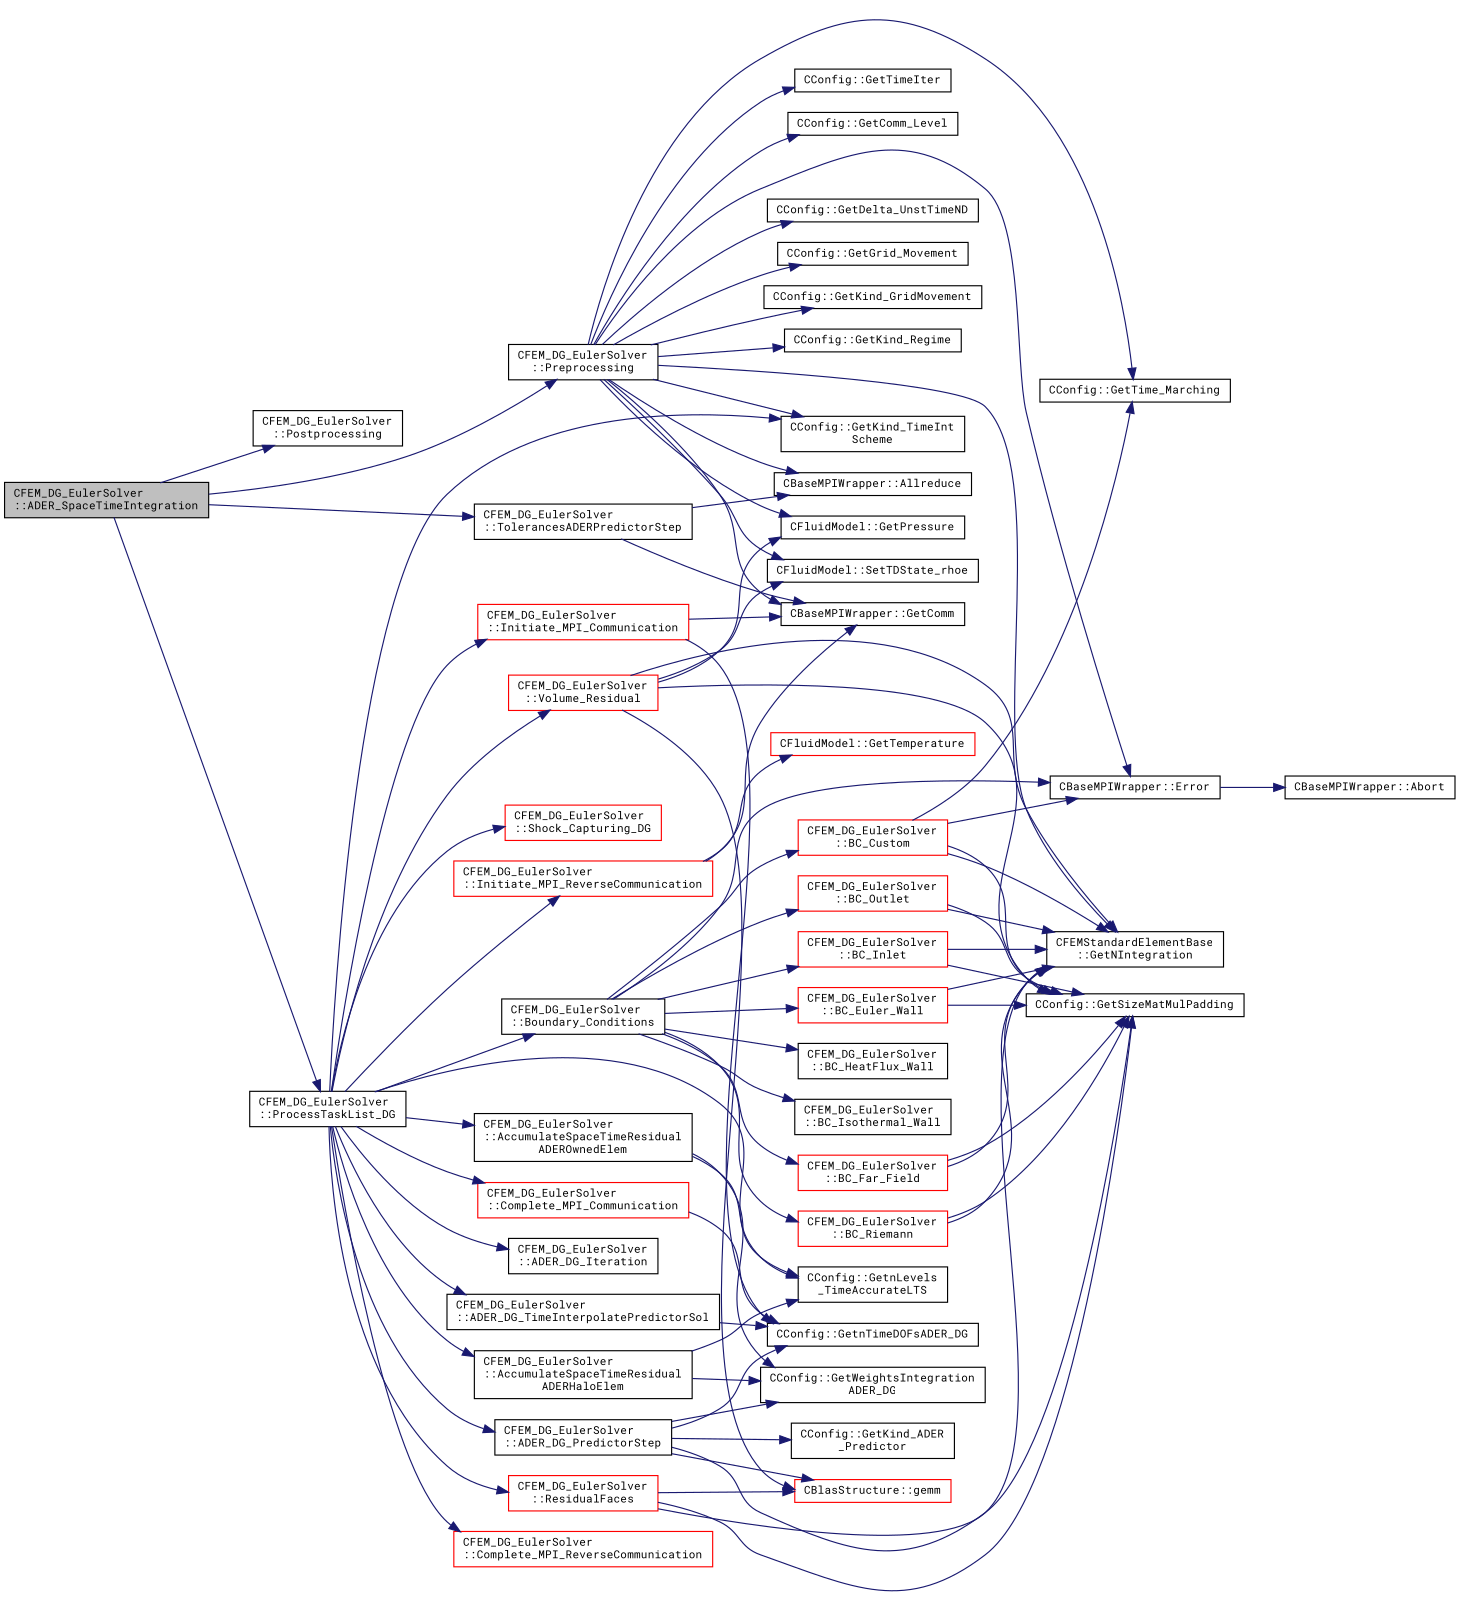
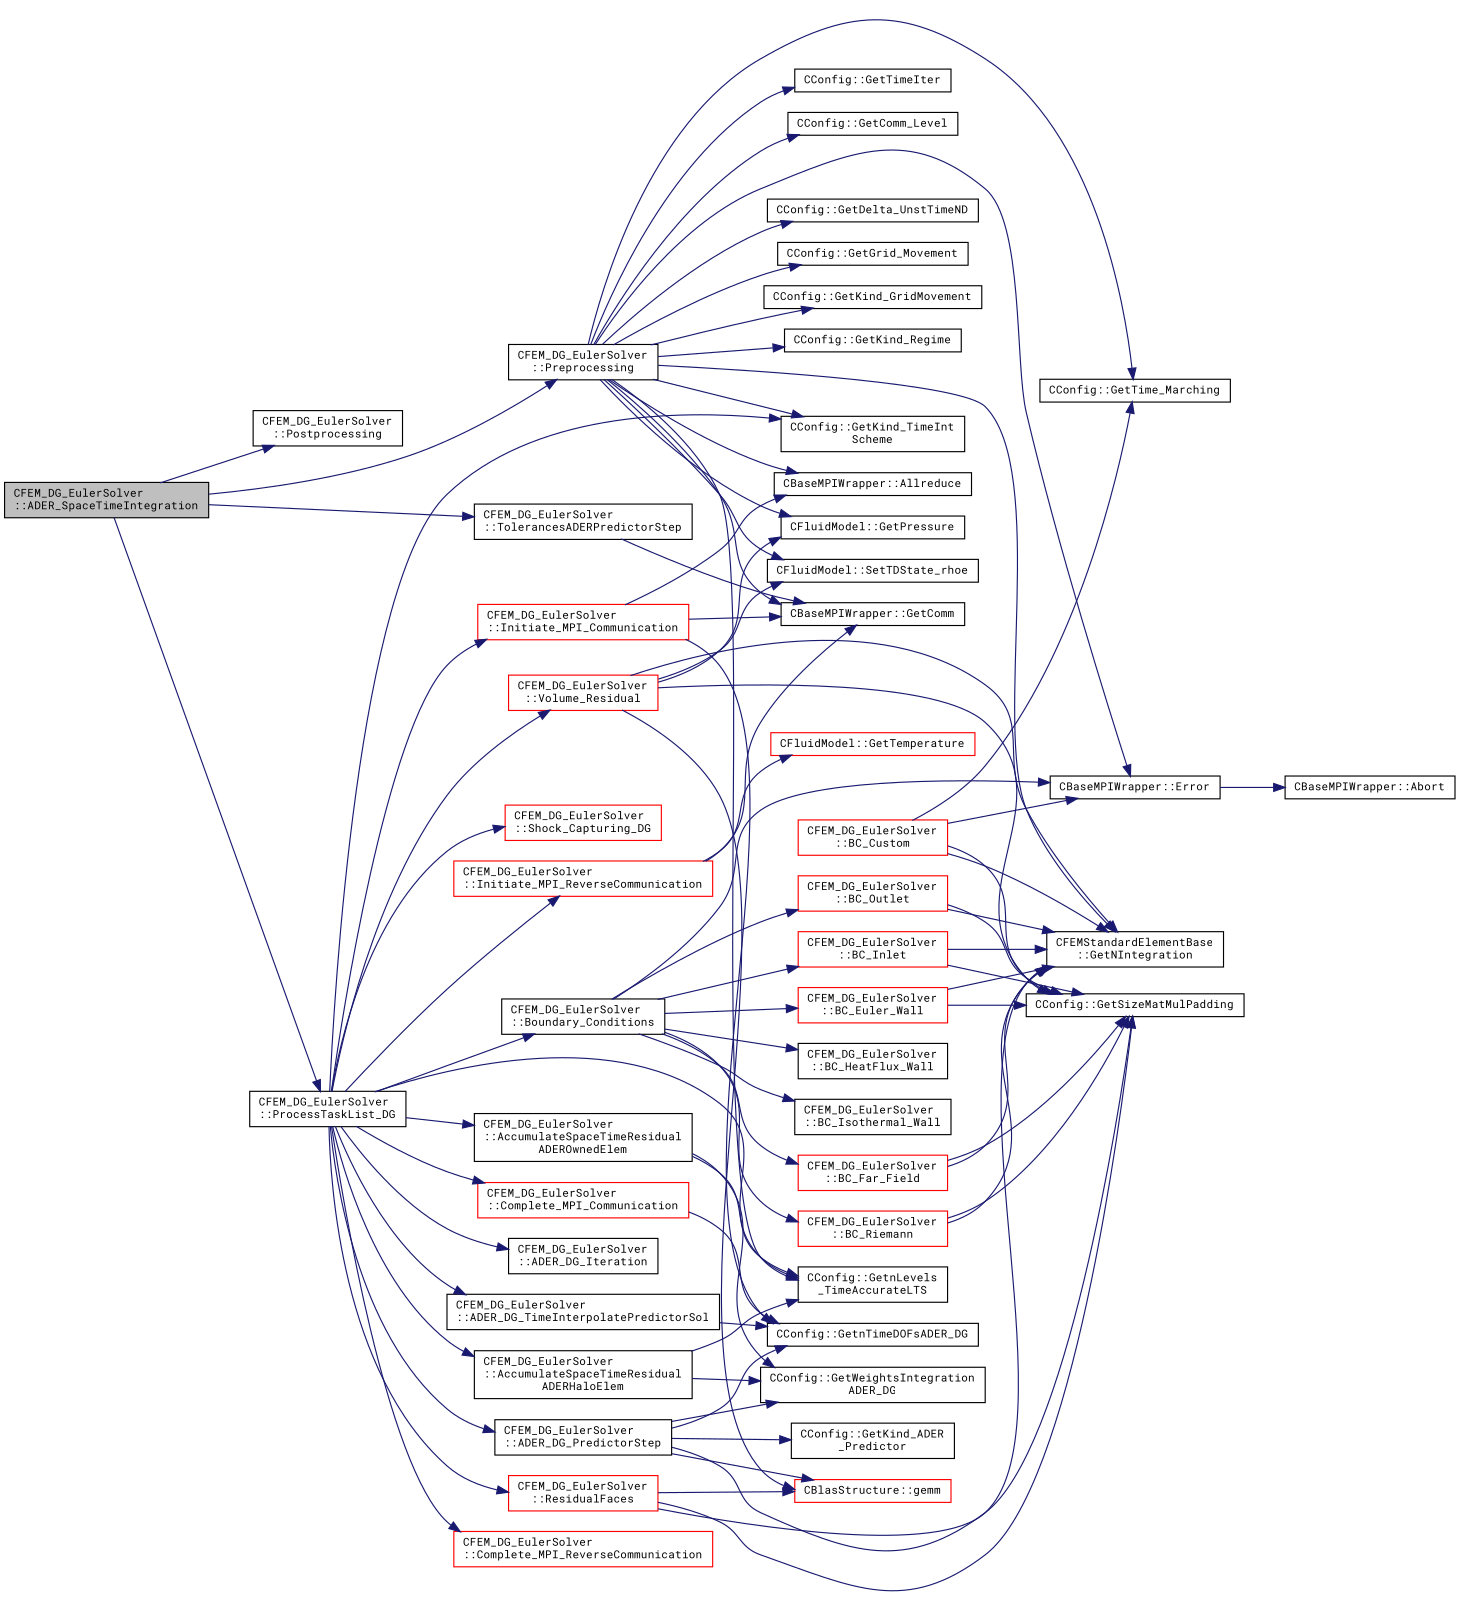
  digraph {
    fontname="Roboto Mono"
    rankdir=LR
    node [color=black fillcolor=white fontname="Roboto Mono" fontsize=10 shape=record style=filled]
    edge [color=midnightblue fontname="Roboto Mono" fontsize=10 labelfontname=Helvetica labelfontsize=10 style=solid]
    n1 [fillcolor=grey75 fontcolor=black height=0.2 label="CFEM_DG_EulerSolver\l::ADER_SpaceTimeIntegration" width=0.4]
    n2 [height=0.2 label="CFEM_DG_EulerSolver\l::Postprocessing" width=0.4]
    n3 [height=0.2 label="CFEM_DG_EulerSolver\l::Preprocessing" width=0.4]
    n4 [height=0.2 label="CFEM_DG_EulerSolver\l::ProcessTaskList_DG" width=0.4]
    n5 [height=0.2 label="CFEM_DG_EulerSolver\l::TolerancesADERPredictorStep" width=0.4]
    n6 [height=0.2 label="CBaseMPIWrapper::Allreduce" width=0.4]
    n7 [height=0.2 label="CBaseMPIWrapper::Error" width=0.4]
    n8 [height=0.2 label="CBaseMPIWrapper::GetComm" width=0.4]
    n9 [height=0.2 label="CConfig::GetComm_Level" width=0.4]
    n10 [height=0.2 label="CConfig::GetDelta_UnstTimeND" width=0.4]
    n11 [height=0.2 label="CConfig::GetGrid_Movement" width=0.4]
    n12 [height=0.2 label="CConfig::GetKind_GridMovement" width=0.4]
    n13 [height=0.2 label="CConfig::GetKind_Regime" width=0.4]
    n14 [height=0.2 label="CConfig::GetKind_TimeInt\lScheme" width=0.4]
    n15 [height=0.2 label="CFEMStandardElementBase\l::GetNIntegration" width=0.4]
    n16 [height=0.2 label="CConfig::GetnLevels\l_TimeAccurateLTS" width=0.4]
    n17 [height=0.2 label="CFluidModel::GetPressure" width=0.4]
    n18 [height=0.2 label="CConfig::GetTime_Marching" width=0.4]
    n19 [height=0.2 label="CConfig::GetTimeIter" width=0.4]
    n20 [height=0.2 label="CFluidModel::SetTDState_rhoe" width=0.4]
    n21 [height=0.2 label="CFEM_DG_EulerSolver\l::AccumulateSpaceTimeResidual\lADERHaloElem" width=0.4]
    n22 [height=0.2 label="CFEM_DG_EulerSolver\l::AccumulateSpaceTimeResidual\lADEROwnedElem" width=0.4]
    n23 [height=0.2 label="CFEM_DG_EulerSolver\l::ADER_DG_Iteration" width=0.4]
    n24 [height=0.2 label="CFEM_DG_EulerSolver\l::ADER_DG_PredictorStep" width=0.4]
    n25 [height=0.2 label="CFEM_DG_EulerSolver\l::ADER_DG_TimeInterpolatePredictorSol" width=0.4]
    n26 [height=0.2 label="CFEM_DG_EulerSolver\l::Boundary_Conditions" width=0.4]
    n27 [color=red height=0.2 label="CFEM_DG_EulerSolver\l::Complete_MPI_Communication" width=0.4]
    n28 [color=red height=0.2 label="CFEM_DG_EulerSolver\l::Complete_MPI_ReverseCommunication" width=0.4]
    n29 [color=red height=0.2 label="CFEM_DG_EulerSolver\l::Initiate_MPI_Communication" width=0.4]
    n30 [color=red height=0.2 label="CFEM_DG_EulerSolver\l::Initiate_MPI_ReverseCommunication" width=0.4]
    n31 [color=red height=0.2 label="CFEM_DG_EulerSolver\l::ResidualFaces" width=0.4]
    n32 [color=red height=0.2 label="CFEM_DG_EulerSolver\l::Shock_Capturing_DG" width=0.4]
    n33 [color=red height=0.2 label="CFEM_DG_EulerSolver\l::Volume_Residual" width=0.4]
    n34 [height=0.2 label="CBaseMPIWrapper::Abort" width=0.4]
    n35 [color=red height=0.2 label="CFluidModel::GetTemperature" width=0.4]
    n36 [height=0.2 label="CConfig::GetWeightsIntegration\lADER_DG" width=0.4]
    n37 [color=red height=0.2 label="CBlasStructure::gemm" width=0.4]
    n38 [height=0.2 label="CConfig::GetKind_ADER\l_Predictor" width=0.4]
    n39 [height=0.2 label="CConfig::GetnTimeDOFsADER_DG" width=0.4]
    n40 [height=0.2 label="CConfig::GetSizeMatMulPadding" width=0.4]
    n41 [color=red height=0.2 label="CFEM_DG_EulerSolver\l::BC_Custom" width=0.4]
    n42 [color=red height=0.2 label="CFEM_DG_EulerSolver\l::BC_Euler_Wall" width=0.4]
    n43 [color=red height=0.2 label="CFEM_DG_EulerSolver\l::BC_Far_Field" width=0.4]
    n44 [height=0.2 label="CFEM_DG_EulerSolver\l::BC_HeatFlux_Wall" width=0.4]
    n45 [color=red height=0.2 label="CFEM_DG_EulerSolver\l::BC_Inlet" width=0.4]
    n46 [height=0.2 label="CFEM_DG_EulerSolver\l::BC_Isothermal_Wall" width=0.4]
    n47 [color=red height=0.2 label="CFEM_DG_EulerSolver\l::BC_Outlet" width=0.4]
    n48 [color=red height=0.2 label="CFEM_DG_EulerSolver\l::BC_Riemann" width=0.4]
    n1 -> n2
    n1 -> n3
    n1 -> n4
    n1 -> n5
    n3 -> n6
    n3 -> n7
    n3 -> n8
    n3 -> n9
    n3 -> n10
    n3 -> n11
    n3 -> n12
    n3 -> n13
    n3 -> n14
    n3 -> n15
+   n3 -> n16
    n3 -> n17
    n3 -> n18
    n3 -> n19
    n3 -> n20
    n4 -> n14
    n4 -> n16
    n4 -> n21
    n4 -> n22
    n4 -> n23
    n4 -> n24
    n4 -> n25
    n4 -> n26
    n4 -> n27
    n4 -> n28
    n4 -> n29
    n4 -> n30
    n4 -> n31
    n4 -> n32
    n4 -> n33
-   n5 -> n6
+   n29 -> n6
    n5 -> n8
    n7 -> n34
    n21 -> n16
    n21 -> n36
    n22 -> n16
    n22 -> n36
    n24 -> n36
    n24 -> n37
    n24 -> n38
    n24 -> n39
    n24 -> n40
    n25 -> n39
    n26 -> n7
-   n26 -> n41
    n26 -> n42
    n26 -> n43
    n26 -> n44
    n26 -> n45
    n26 -> n46
    n26 -> n47
    n26 -> n48
    n27 -> n39
    n29 -> n8
    n29 -> n39
    n30 -> n8
    n30 -> n35
    n31 -> n15
    n31 -> n37
    n31 -> n40
    n33 -> n15
    n33 -> n17
    n33 -> n20
    n33 -> n37
    n33 -> n40
    n41 -> n7
    n41 -> n15
    n41 -> n18
    n41 -> n40
    n42 -> n15
    n42 -> n40
    n43 -> n15
    n43 -> n40
    n45 -> n15
    n45 -> n40
    n47 -> n15
    n47 -> n40
    n48 -> n15
    n48 -> n40
  }
